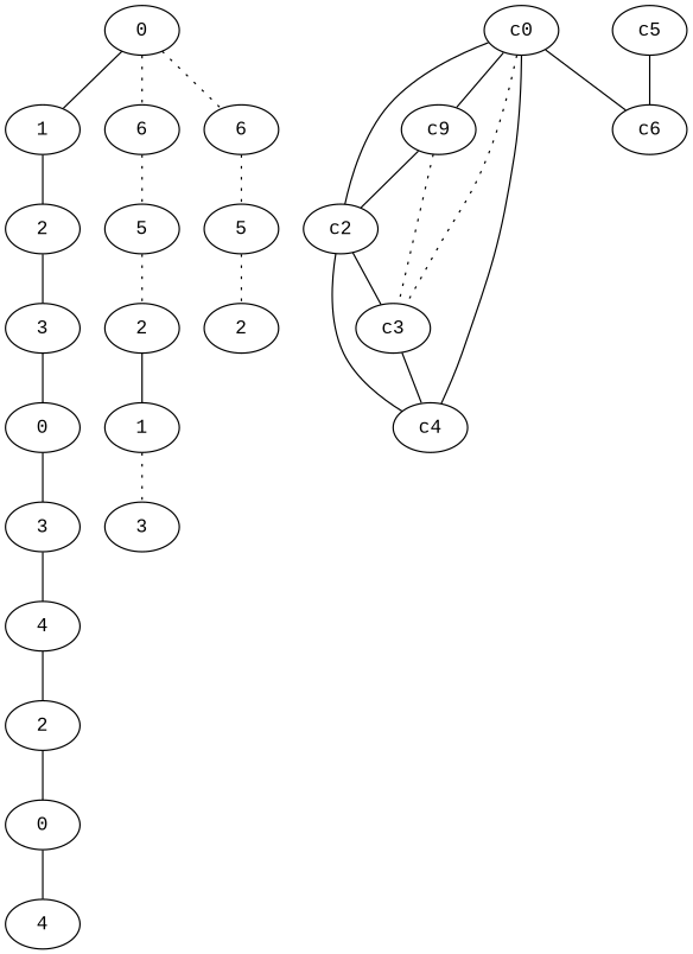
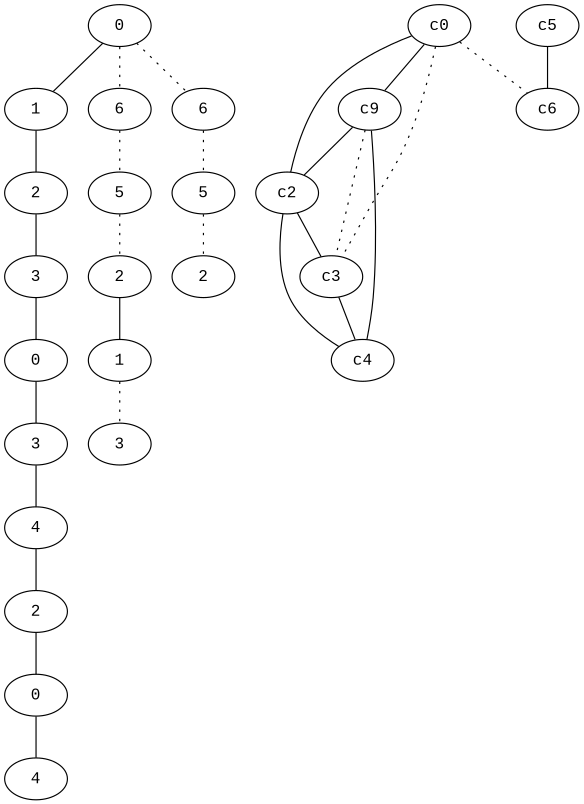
  graph {
    fontname="Liberation Mono"
    node [fontname="Liberation Mono"]
    edge [fontname="Liberation Mono"]
    n1 [label=0]
    n2 [label=1]
    n3 [label=6]
    n4 [label=6]
    n5 [label=2]
    n6 [label=5]
    n7 [label=5]
    n8 [label=3]
    n9 [label=0]
    n10 [label=3]
    n11 [label=4]
    n12 [label=2]
    n13 [label=0]
    n14 [label=4]
    n15 [label=2]
    n16 [label=1]
    n17 [label=3]
    n18 [label=2]
    n19 [label=c9]
    c0
    c2
    c3
    c4
    c6
    c5
    n1 -- n2
    n1 -- n3 [style=dotted]
    n1 -- n4 [style=dotted]
    n2 -- n5
    n3 -- n6 [style=dotted]
    n4 -- n7 [style=dotted]
    n5 -- n8
    n6 -- n15 [style=dotted]
    n7 -- n18 [style=dotted]
    n8 -- n9
    n9 -- n10
    n10 -- n11
    n11 -- n12
    n12 -- n13
    n13 -- n14
    n15 -- n16
    n16 -- n17 [style=dotted]
    n19 -- c2
    n19 -- c3 [style=dotted]
    c0 -- n19
    c0 -- c2
    c0 -- c3 [style=dotted]
-   c0 -- c4
-   c0 -- c6 [style=solid]
+   n19 -- c4
+   c0 -- c6 [style=dotted]
    c2 -- c3
    c2 -- c4
    c3 -- c4
    c5 -- c6 [style=solid]
  }
